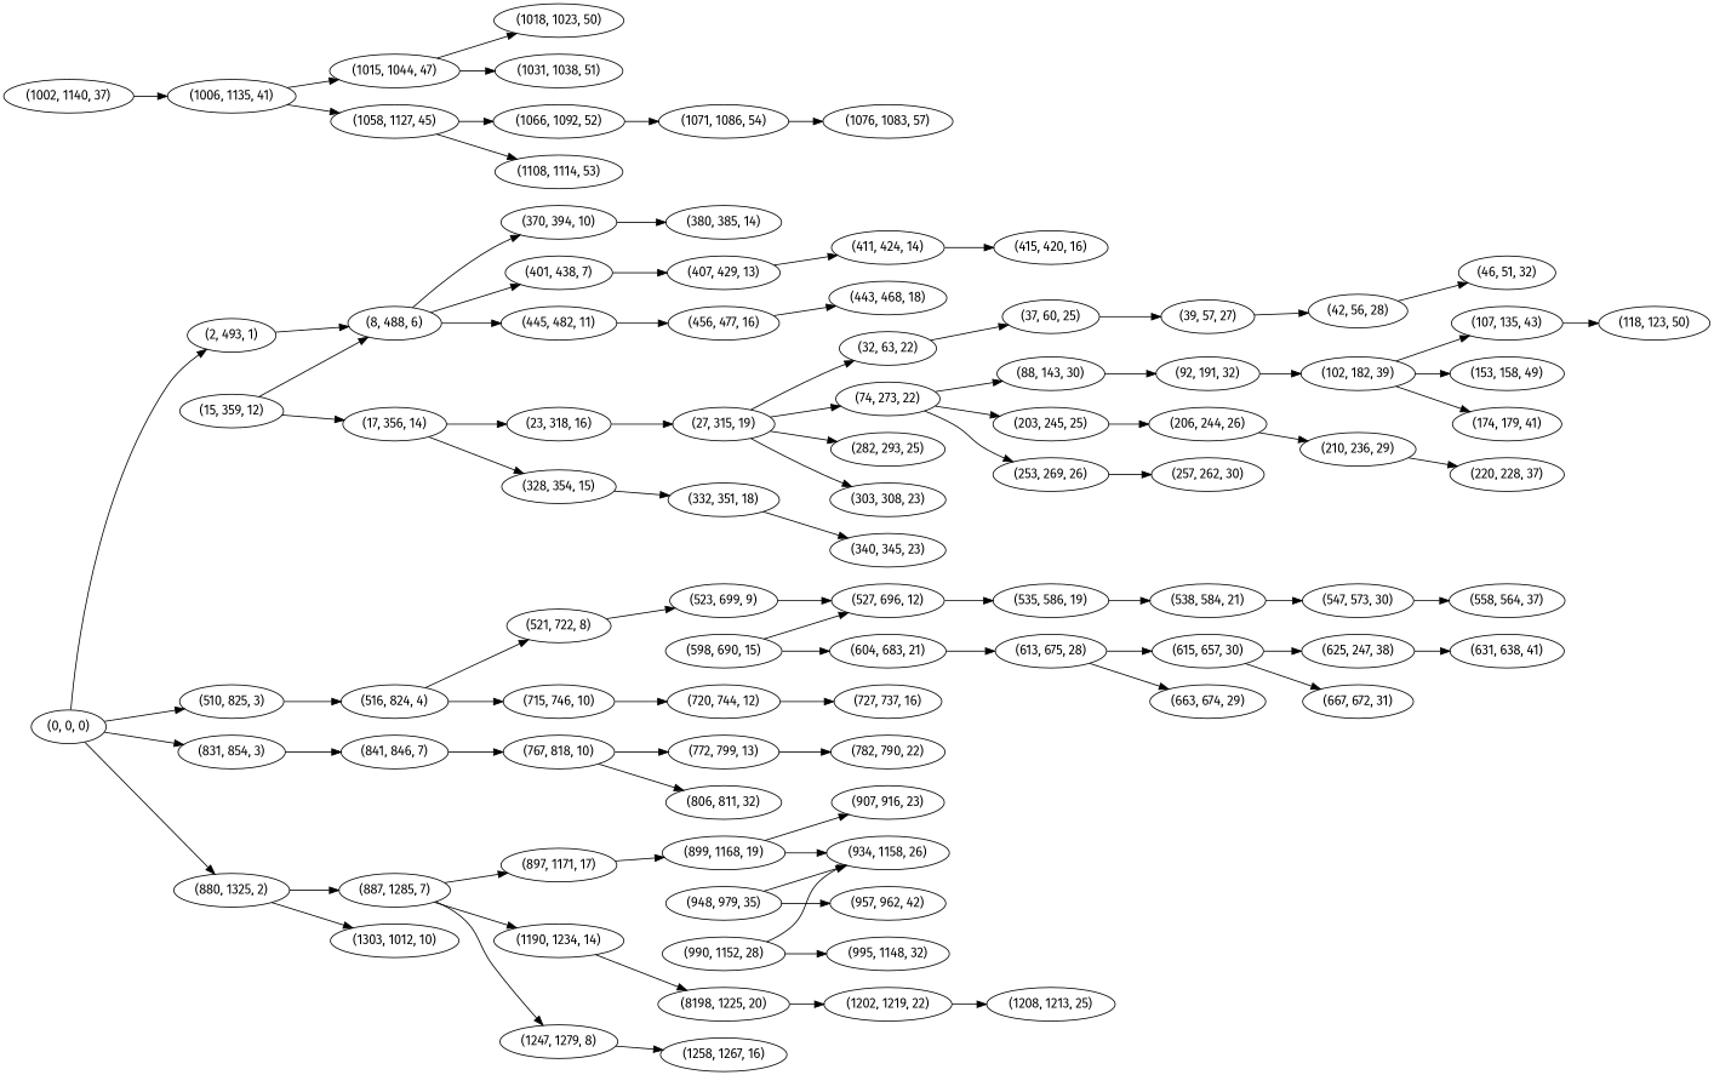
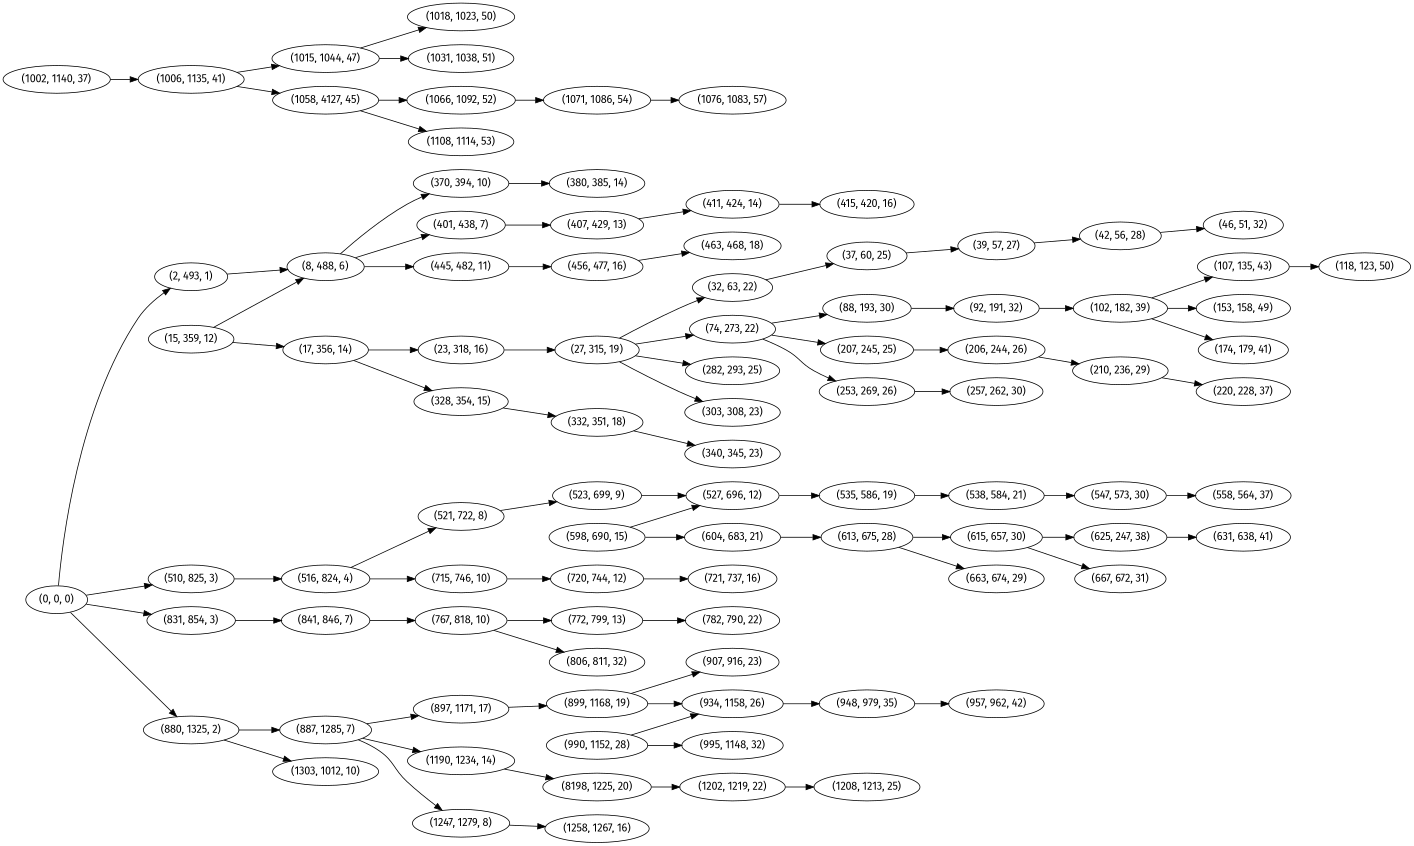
  digraph {
    fontname="Fira Sans"
    rankdir=LR
    node [fontname="Fira Sans"]
    edge [fontname="Fira Sans"]
    "(0, 0, 0)"
    "(2, 493, 1)"
    "(510, 825, 3)"
    "(831, 854, 3)"
    "(880, 1325, 2)"
    "(8, 488, 6)"
    "(516, 824, 4)"
    "(841, 846, 7)"
    "(887, 1285, 7)"
    n10 [label="(1303, 1012, 10)"]
    "(370, 394, 10)"
    "(401, 438, 7)"
    "(445, 482, 11)"
    "(15, 359, 12)"
    "(17, 356, 14)"
    "(380, 385, 14)"
    "(407, 429, 13)"
    "(456, 477, 16)"
    "(23, 318, 16)"
    "(328, 354, 15)"
    "(27, 315, 19)"
    "(332, 351, 18)"
    "(32, 63, 22)"
    "(74, 273, 22)"
    "(282, 293, 25)"
    "(303, 308, 23)"
    "(37, 60, 25)"
-   "(88, 193, 30)" [label="(88, 143, 30)"]
-   "(203, 245, 25)"
+   "(88, 193, 30)"
+   "(203, 245, 25)" [label="(207, 245, 25)"]
    "(253, 269, 26)"
    "(39, 57, 27)"
    "(42, 56, 28)"
    "(46, 51, 32)"
    "(92, 191, 32)"
    "(206, 244, 26)"
    "(257, 262, 30)"
    "(102, 182, 39)"
    "(107, 135, 43)"
    "(153, 158, 49)"
    "(174, 179, 41)"
    "(118, 123, 50)"
    "(210, 236, 29)"
    "(220, 228, 37)"
    "(340, 345, 23)"
    "(411, 424, 14)"
    "(415, 420, 16)"
-   "(463, 468, 18)" [label="(443, 468, 18)"]
+   "(463, 468, 18)"
    n48 [label="(521, 722, 8)"]
    "(715, 746, 10)"
    "(523, 699, 9)"
    "(720, 744, 12)"
    "(767, 818, 10)"
    "(772, 799, 13)"
    n54 [label="(806, 811, 32)"]
    "(527, 696, 12)"
    "(535, 586, 19)"
    "(538, 584, 21)"
    "(598, 690, 15)"
    "(604, 683, 21)"
    "(547, 573, 30)"
    "(558, 564, 37)"
    "(613, 675, 28)"
    "(615, 657, 30)"
    "(663, 674, 29)"
    n65 [label="(625, 247, 38)"]
    "(667, 672, 31)"
    "(631, 638, 41)"
-   "(727, 737, 16)"
+   "(727, 737, 16)" [label="(721, 737, 16)"]
    "(782, 790, 22)"
    "(897, 1171, 17)"
    "(1190, 1234, 14)"
    "(1247, 1279, 8)"
    "(899, 1168, 19)"
    n74 [label="(8198, 1225, 20)"]
    "(1258, 1267, 16)"
    "(907, 916, 23)"
    "(934, 1158, 26)"
    "(948, 979, 35)"
    "(957, 962, 42)"
    "(990, 1152, 28)"
    "(995, 1148, 32)"
    "(1002, 1140, 37)"
    "(1006, 1135, 41)"
    "(1015, 1044, 47)"
-   "(1058, 1127, 45)"
+   "(1058, 1127, 45)" [label="(1058, 4127, 45)"]
    "(1018, 1023, 50)"
    "(1031, 1038, 51)"
    "(1066, 1092, 52)"
    "(1108, 1114, 53)"
    "(1071, 1086, 54)"
    "(1076, 1083, 57)"
    "(1202, 1219, 22)"
    "(1208, 1213, 25)"
    "(0, 0, 0)" -> "(2, 493, 1)"
    "(0, 0, 0)" -> "(510, 825, 3)"
    "(0, 0, 0)" -> "(831, 854, 3)"
    "(0, 0, 0)" -> "(880, 1325, 2)"
    "(2, 493, 1)" -> "(8, 488, 6)"
    "(510, 825, 3)" -> "(516, 824, 4)"
    "(831, 854, 3)" -> "(841, 846, 7)"
    "(880, 1325, 2)" -> "(887, 1285, 7)"
    "(880, 1325, 2)" -> n10
    "(8, 488, 6)" -> "(370, 394, 10)"
    "(8, 488, 6)" -> "(401, 438, 7)"
    "(8, 488, 6)" -> "(445, 482, 11)"
    "(516, 824, 4)" -> n48
    "(516, 824, 4)" -> "(715, 746, 10)"
    "(841, 846, 7)" -> "(767, 818, 10)"
    "(887, 1285, 7)" -> "(897, 1171, 17)"
    "(887, 1285, 7)" -> "(1190, 1234, 14)"
    "(887, 1285, 7)" -> "(1247, 1279, 8)"
    "(370, 394, 10)" -> "(380, 385, 14)"
    "(401, 438, 7)" -> "(407, 429, 13)"
    "(445, 482, 11)" -> "(456, 477, 16)"
    "(15, 359, 12)" -> "(8, 488, 6)"
    "(15, 359, 12)" -> "(17, 356, 14)"
    "(17, 356, 14)" -> "(23, 318, 16)"
    "(17, 356, 14)" -> "(328, 354, 15)"
    "(407, 429, 13)" -> "(411, 424, 14)"
    "(456, 477, 16)" -> "(463, 468, 18)"
    "(23, 318, 16)" -> "(27, 315, 19)"
    "(328, 354, 15)" -> "(332, 351, 18)"
    "(27, 315, 19)" -> "(32, 63, 22)"
    "(27, 315, 19)" -> "(74, 273, 22)"
    "(27, 315, 19)" -> "(282, 293, 25)"
    "(27, 315, 19)" -> "(303, 308, 23)"
    "(332, 351, 18)" -> "(340, 345, 23)"
    "(32, 63, 22)" -> "(37, 60, 25)"
    "(74, 273, 22)" -> "(88, 193, 30)"
    "(74, 273, 22)" -> "(203, 245, 25)"
    "(74, 273, 22)" -> "(253, 269, 26)"
    "(37, 60, 25)" -> "(39, 57, 27)"
    "(88, 193, 30)" -> "(92, 191, 32)"
    "(203, 245, 25)" -> "(206, 244, 26)"
    "(253, 269, 26)" -> "(257, 262, 30)"
    "(39, 57, 27)" -> "(42, 56, 28)"
    "(42, 56, 28)" -> "(46, 51, 32)"
    "(92, 191, 32)" -> "(102, 182, 39)"
    "(206, 244, 26)" -> "(210, 236, 29)"
    "(102, 182, 39)" -> "(107, 135, 43)"
    "(102, 182, 39)" -> "(153, 158, 49)"
    "(102, 182, 39)" -> "(174, 179, 41)"
    "(107, 135, 43)" -> "(118, 123, 50)"
    "(210, 236, 29)" -> "(220, 228, 37)"
    "(411, 424, 14)" -> "(415, 420, 16)"
    n48 -> "(523, 699, 9)"
    "(715, 746, 10)" -> "(720, 744, 12)"
    "(523, 699, 9)" -> "(527, 696, 12)"
    "(720, 744, 12)" -> "(727, 737, 16)"
    "(767, 818, 10)" -> "(772, 799, 13)"
    "(767, 818, 10)" -> n54
    "(772, 799, 13)" -> "(782, 790, 22)"
    "(527, 696, 12)" -> "(535, 586, 19)"
    "(535, 586, 19)" -> "(538, 584, 21)"
    "(538, 584, 21)" -> "(547, 573, 30)"
    "(598, 690, 15)" -> "(527, 696, 12)"
    "(598, 690, 15)" -> "(604, 683, 21)"
    "(604, 683, 21)" -> "(613, 675, 28)"
    "(547, 573, 30)" -> "(558, 564, 37)"
    "(613, 675, 28)" -> "(615, 657, 30)"
    "(613, 675, 28)" -> "(663, 674, 29)"
    "(615, 657, 30)" -> n65
    "(615, 657, 30)" -> "(667, 672, 31)"
    n65 -> "(631, 638, 41)"
    "(897, 1171, 17)" -> "(899, 1168, 19)"
    "(1190, 1234, 14)" -> n74
    "(1247, 1279, 8)" -> "(1258, 1267, 16)"
    "(899, 1168, 19)" -> "(907, 916, 23)"
    "(899, 1168, 19)" -> "(934, 1158, 26)"
    n74 -> "(1202, 1219, 22)"
-   "(948, 979, 35)" -> "(934, 1158, 26)"
+   "(934, 1158, 26)" -> "(948, 979, 35)"
    "(948, 979, 35)" -> "(957, 962, 42)"
    "(990, 1152, 28)" -> "(934, 1158, 26)"
    "(990, 1152, 28)" -> "(995, 1148, 32)"
    "(1002, 1140, 37)" -> "(1006, 1135, 41)"
    "(1006, 1135, 41)" -> "(1015, 1044, 47)"
    "(1006, 1135, 41)" -> "(1058, 1127, 45)"
    "(1015, 1044, 47)" -> "(1018, 1023, 50)"
    "(1015, 1044, 47)" -> "(1031, 1038, 51)"
    "(1058, 1127, 45)" -> "(1066, 1092, 52)"
    "(1058, 1127, 45)" -> "(1108, 1114, 53)"
    "(1066, 1092, 52)" -> "(1071, 1086, 54)"
    "(1071, 1086, 54)" -> "(1076, 1083, 57)"
    "(1202, 1219, 22)" -> "(1208, 1213, 25)"
  }
